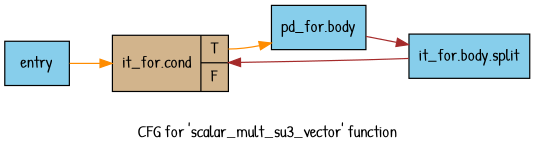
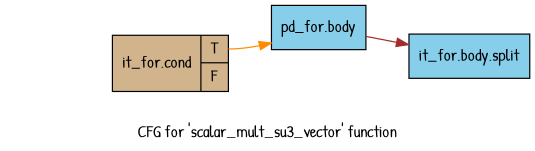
  digraph {
    fontname="Patrick Hand"
    label="CFG for 'scalar_mult_su3_vector' function"
    rankdir=LR
    node [fillcolor=skyblue fontname="Patrick Hand" shape=record style=filled]
    edge [color=darkorange fontname="Patrick Hand"]
-   n1 [label="{entry}"]
    n2 [fillcolor=tan label="{it_for.cond|{<s0>T|<s1>F}}"]
    n3 [label="{pd_for.body}"]
    n4 [label="{it_for.body.split}"]
-   n1 -> n2
    n2 -> n3 [tailport=s0]
    n3 -> n4 [color=brown]
-   n4 -> n2 [color=brown]
  }
